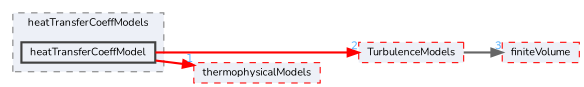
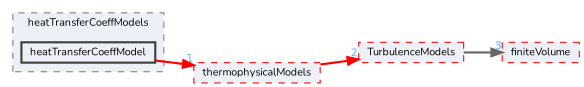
  digraph {
    compound=true
    fontname=Nunito
    rankdir=LR
    node [color=red fillcolor="#edf0f7" fontname=Nunito fontsize=10 shape=box style="filled,dashed"]
    edge [color=red fontcolor=steelblue1 fontname=Nunito fontsize=10 labeldistance=1.5 labelfontname=Helvetica labelfontsize=10 style=bold]
    n1 [color=grey25 height=0.2 label=heatTransferCoeffModel style="filled,bold" width=0.4]
    n2 [height=0.2 label=TurbulenceModels width=0.4]
    n3 [height=0.2 label=thermophysicalModels width=0.4]
    n4 [height=0.2 label=finiteVolume width=0.4]
    subgraph cluster_1 {
      bgcolor="#edf0f7"
      fontsize=10
      label=heatTransferCoeffModels
      pencolor=grey50
      style="filled,dashed"
      n1
    }
-   n1 -> n2 [headlabel=2]
+   n3 -> n2 [headlabel=2]
    n1 -> n3 [headlabel=1]
    n2 -> n4 [color=gray40 headlabel=3]
  }
